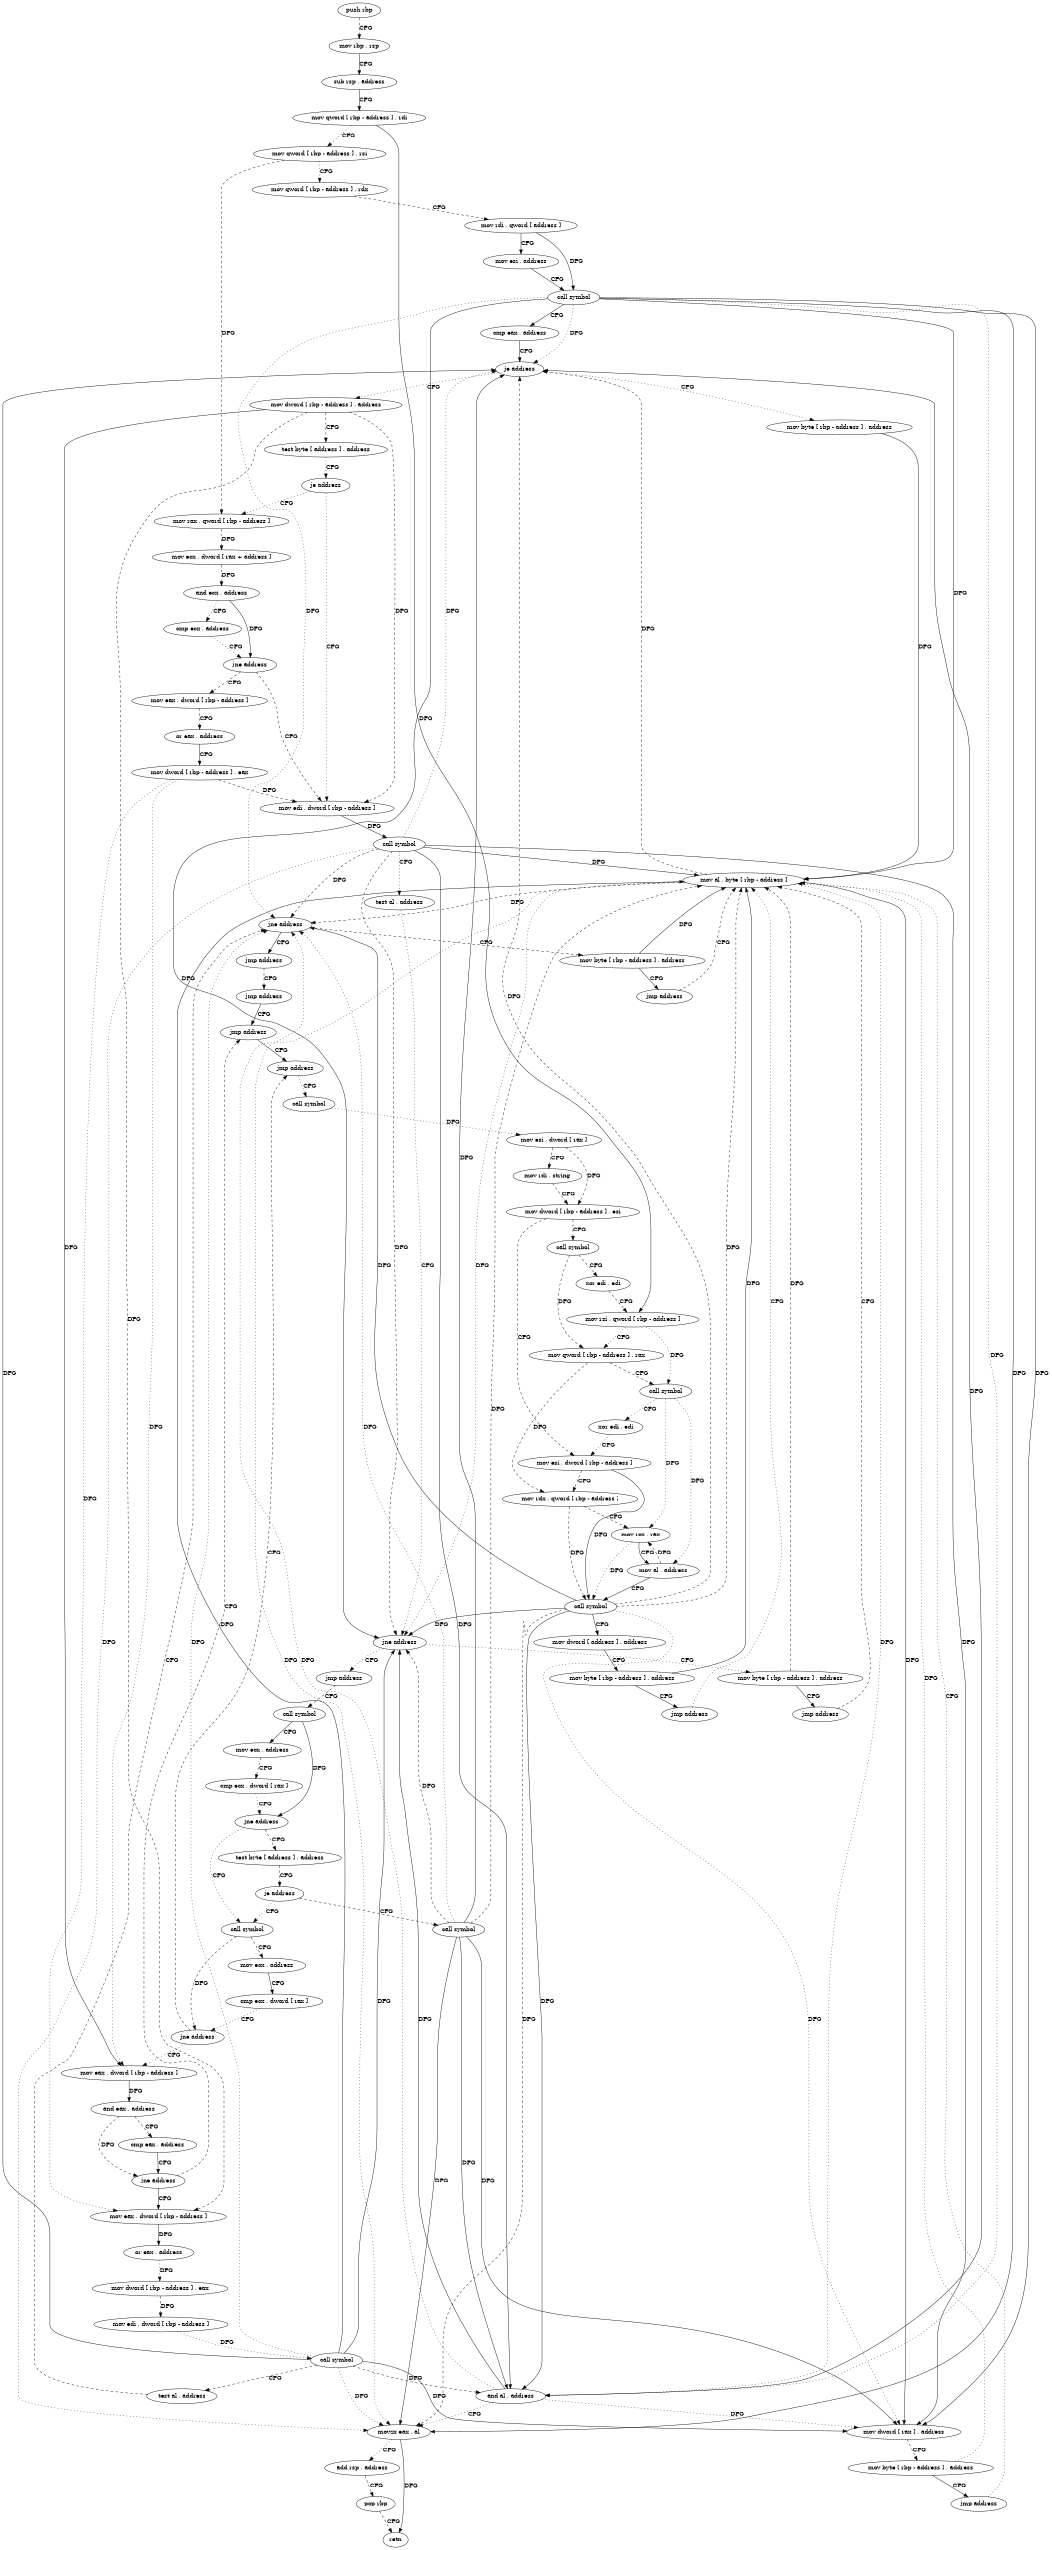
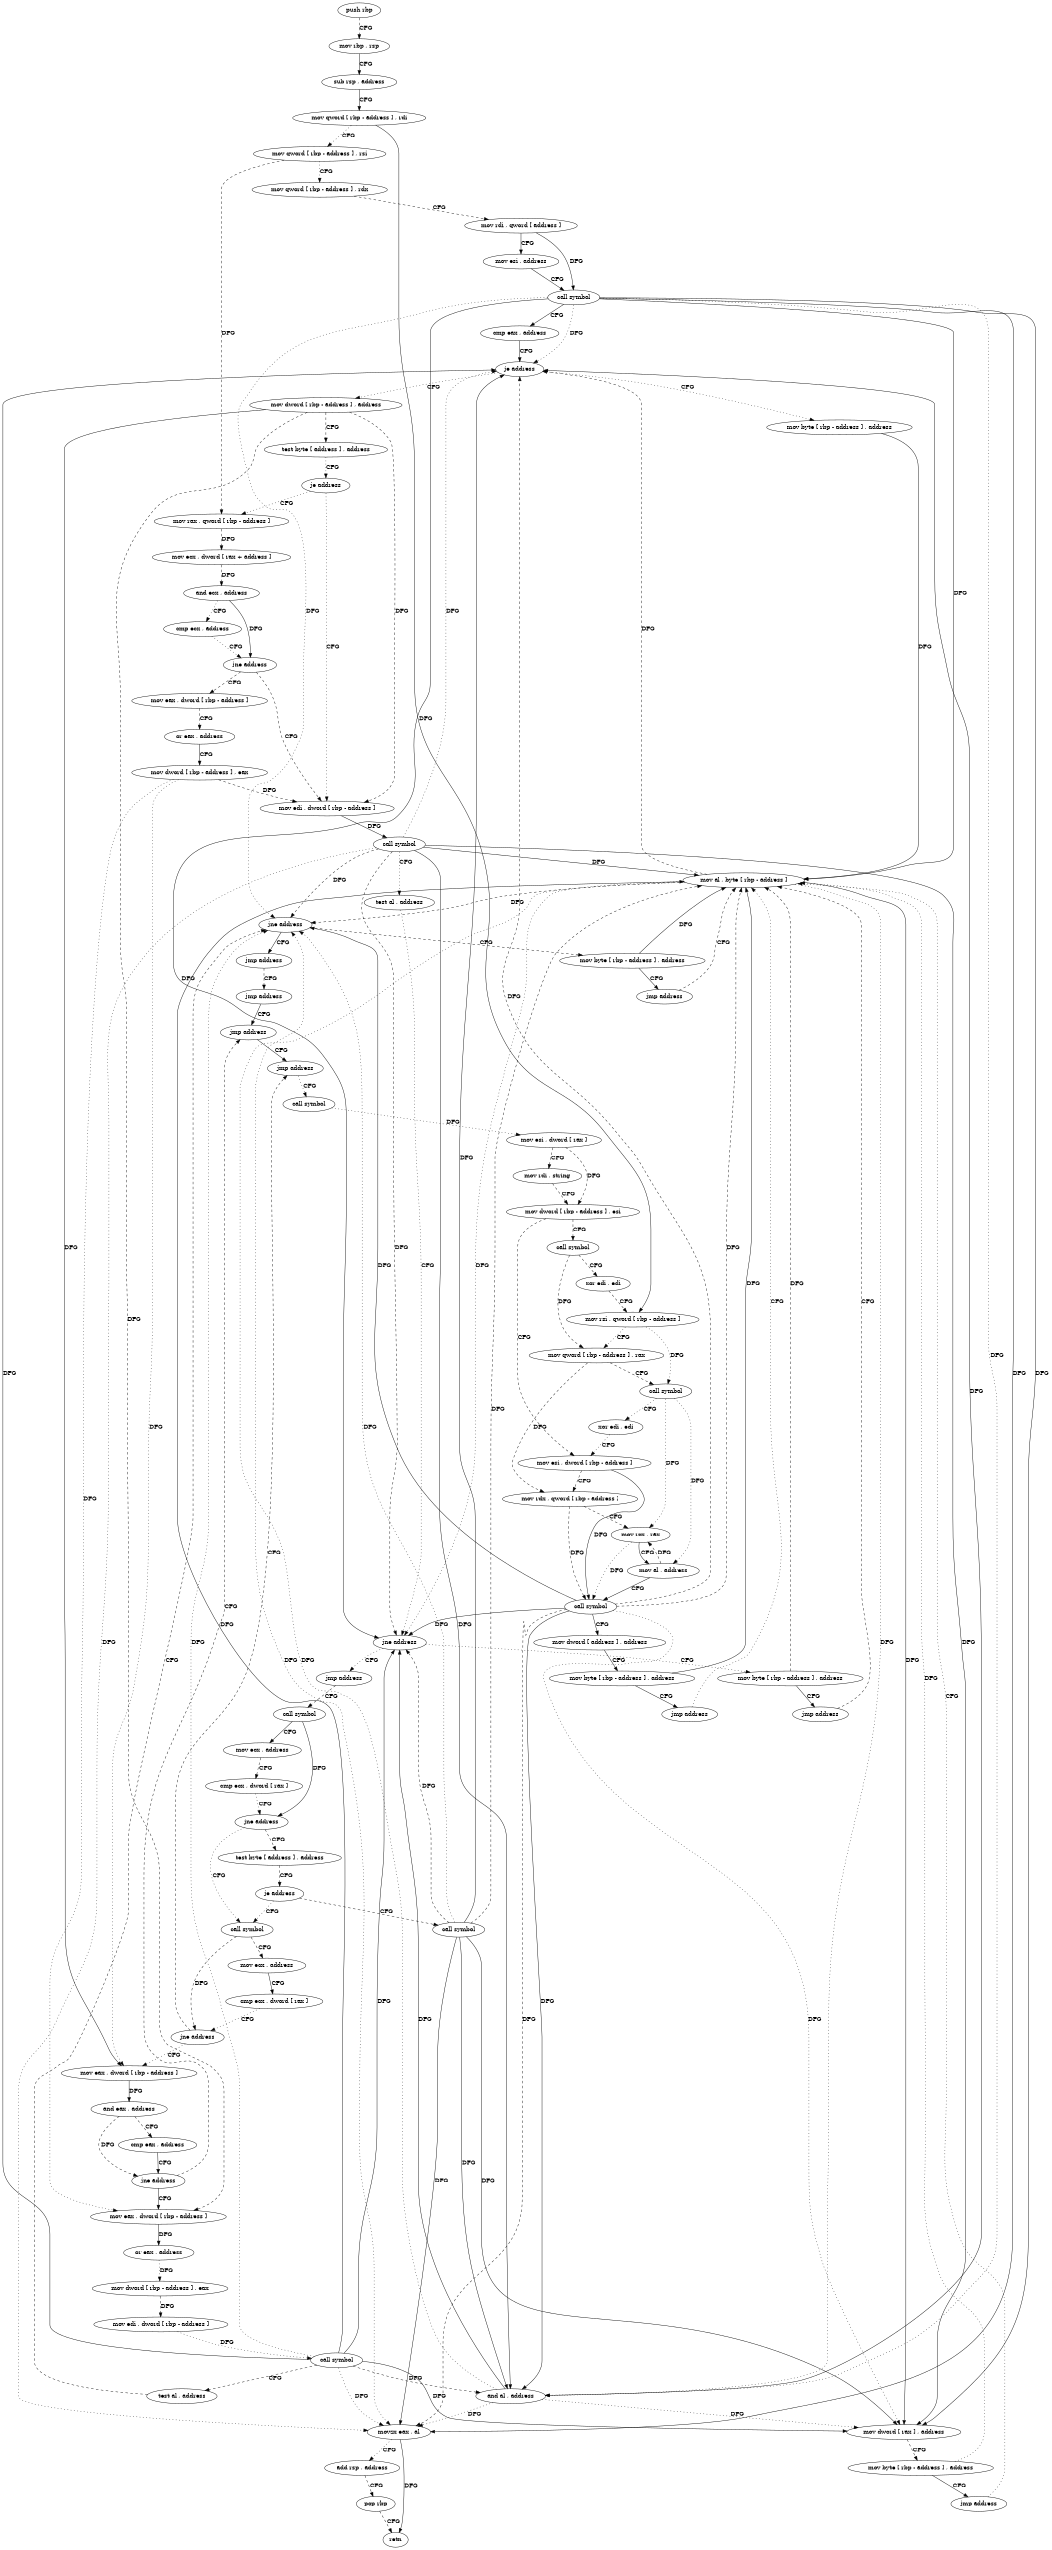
  digraph {
    edge [style=dashed]
    n1 [label="push rbp"]
    n2 [label="mov rbp , rsp"]
    n3 [label="sub rsp , address"]
    n4 [label="mov qword [ rbp - address ] , rdi"]
    n5 [label="mov qword [ rbp - address ] , rsi"]
    n6 [label="mov rsi , qword [ rbp - address ]"]
    n7 [label="mov qword [ rbp - address ] , rdx"]
    n8 [label="mov rax , qword [ rbp - address ]"]
    n9 [label="mov qword [ rbp - address ] , rax"]
    n10 [label="call symbol"]
    n11 [label="mov rdi , qword [ address ]"]
    n12 [label="mov ecx , dword [ rax + address ]"]
    n13 [label="mov esi , address"]
    n14 [label="call symbol"]
    n15 [label="cmp eax , address"]
    n16 [label="je address"]
    n17 [label="mov al , byte [ rbp - address ]"]
    n18 [label="jne address"]
    n19 [label="and al , address"]
    n20 [label="movzx eax , al"]
    n21 [label="mov dword [ rax ] , address"]
    n22 [label="jne address"]
    n23 [label="mov byte [ rbp - address ] , address"]
    n24 [label="mov dword [ rbp - address ] , address"]
    n25 [label="mov byte [ rbp - address ] , address"]
    n26 [label="jmp address"]
    n27 [label="add rsp , address"]
    n28 [label=retn]
    n29 [label="mov byte [ rbp - address ] , address"]
    n30 [label="mov byte [ rbp - address ] , address"]
    n31 [label="jmp address"]
    n32 [label="test byte [ address ] , address"]
    n33 [label="mov edi , dword [ rbp - address ]"]
    n34 [label="mov eax , dword [ rbp - address ]"]
    n35 [label="mov eax , dword [ rbp - address ]"]
    n36 [label="je address"]
    n37 [label="call symbol"]
    n38 [label="and eax , address"]
    n39 [label="or eax , address"]
    n40 [label="test al , address"]
    n41 [label="and ecx , address"]
    n42 [label="jmp address"]
    n43 [label="call symbol"]
    n44 [label="mov ecx , address"]
    n45 [label="jne address"]
    n46 [label="cmp ecx , address"]
    n47 [label="jne address"]
    n48 [label="mov eax , dword [ rbp - address ]"]
    n49 [label="or eax , address"]
    n50 [label="mov dword [ rbp - address ] , eax"]
    n51 [label="cmp ecx , dword [ rax ]"]
    n52 [label="call symbol"]
    n53 [label="test byte [ address ] , address"]
    n54 [label="pop rbp"]
    n55 [label="mov ecx , address"]
    n56 [label="jne address"]
    n57 [label="je address"]
    n58 [label="cmp ecx , dword [ rax ]"]
    n59 [label="jmp address"]
    n60 [label="call symbol"]
    n61 [label="call symbol"]
    n62 [label="mov esi , dword [ rax ]"]
    n63 [label="cmp eax , address"]
    n64 [label="jne address"]
    n65 [label="mov rdi , string"]
    n66 [label="mov dword [ rbp - address ] , esi"]
    n67 [label="jmp address"]
    n68 [label="mov dword [ rbp - address ] , eax"]
    n69 [label="jmp address"]
    n70 [label="call symbol"]
    n71 [label="mov esi , dword [ rbp - address ]"]
    n72 [label="xor edi , edi"]
    n73 [label="mov rdx , qword [ rbp - address ]"]
    n74 [label="call symbol"]
    n75 [label="xor edi , edi"]
    n76 [label="mov rcx , rax"]
    n77 [label="mov al , address"]
    n78 [label="mov dword [ address ] , address"]
    n79 [label="mov byte [ rbp - address ] , address"]
    n80 [label="jmp address"]
    n81 [label="mov edi , dword [ rbp - address ]"]
    n82 [label="call symbol"]
    n83 [label="test al , address"]
    n84 [label="jmp address"]
    n85 [label="jmp address"]
    n1 -> n2 [label=CFG]
    n2 -> n3 [label=CFG style=solid]
    n3 -> n4 [label=CFG style=solid]
    n4 -> n5 [label=CFG style=dotted]
    n4 -> n6 [label=DFG style=solid]
    n5 -> n7 [label=CFG style=dotted]
    n5 -> n8 [label=DFG]
    n6 -> n9 [label=CFG style=dotted]
    n6 -> n10 [label=DFG style=dotted]
    n7 -> n11 [label=CFG]
    n8 -> n12 [label=DFG]
    n9 -> n10 [label=CFG]
    n9 -> n73 [label=DFG]
    n10 -> n75 [label=CFG style=dotted]
    n10 -> n76 [label=DFG style=dotted]
    n10 -> n77 [label=DFG style=dotted]
    n11 -> n13 [label=CFG style=solid]
    n11 -> n14 [label=DFG style=solid]
    n12 -> n41 [label=DFG]
    n13 -> n14 [label=CFG style=solid]
    n14 -> n15 [label=CFG style=solid]
    n14 -> n16 [label=DFG style=dotted]
    n14 -> n17 [label=DFG style=solid]
    n14 -> n18 [label=DFG style=solid]
    n14 -> n19 [label=DFG style=dotted]
    n14 -> n20 [label=DFG style=solid]
    n14 -> n21 [label=DFG style=solid]
    n14 -> n22 [label=DFG style=dotted]
    n15 -> n16 [label=CFG style=solid]
    n16 -> n23 [label=CFG style=dotted]
    n16 -> n24 [label=CFG style=dotted]
    n17 -> n16 [label=DFG]
    n17 -> n18 [label=DFG style=dotted]
    n17 -> n19 [label=DFG style=dotted]
    n17 -> n20 [label=DFG style=dotted]
    n17 -> n21 [label=DFG style=solid]
    n17 -> n22 [label=DFG]
    n18 -> n25 [label=CFG style=dotted]
    n18 -> n26 [label=CFG style=dotted]
    n19 -> n16 [label=DFG style=solid]
    n19 -> n18 [label=DFG style=solid]
-   n19 -> n20 [label=CFG style=dotted]
+   n19 -> n20 [label=DFG style=dotted]
    n19 -> n21 [label=DFG style=dotted]
    n19 -> n22 [label=DFG style=dotted]
    n20 -> n27 [label=CFG style=dotted]
    n20 -> n28 [label=DFG style=solid]
    n21 -> n29 [label=CFG]
    n22 -> n30 [label=CFG]
    n22 -> n31 [label=CFG style=solid]
    n23 -> n17 [label=DFG style=solid]
    n24 -> n32 [label=CFG]
    n24 -> n33 [label=DFG]
    n24 -> n34 [label=DFG style=solid]
    n24 -> n35 [label=DFG]
    n25 -> n17 [label=DFG]
    n25 -> n42 [label=CFG style=solid]
    n26 -> n43 [label=CFG]
    n27 -> n54 [label=CFG]
    n29 -> n17 [label=DFG style=dotted]
    n29 -> n69 [label=CFG style=solid]
    n30 -> n17 [label=DFG style=solid]
    n30 -> n84 [label=CFG style=solid]
    n31 -> n85 [label=CFG]
    n32 -> n36 [label=CFG style=dotted]
    n33 -> n37 [label=DFG style=solid]
    n34 -> n38 [label=DFG style=solid]
    n35 -> n39 [label=DFG style=solid]
    n36 -> n8 [label=CFG style=dotted]
    n36 -> n33 [label=CFG style=dotted]
    n37 -> n16 [label=DFG style=dotted]
    n37 -> n17 [label=DFG style=solid]
    n37 -> n18 [label=DFG]
    n37 -> n19 [label=DFG style=solid]
    n37 -> n20 [label=DFG style=dotted]
    n37 -> n21 [label=DFG style=solid]
    n37 -> n22 [label=DFG]
    n37 -> n40 [label=CFG style=dotted]
    n38 -> n63 [label=CFG]
    n38 -> n64 [label=DFG]
    n39 -> n68 [label=DFG style=dotted]
    n40 -> n18 [label=CFG style=dotted]
    n41 -> n46 [label=CFG style=dotted]
    n41 -> n47 [label=DFG style=solid]
    n42 -> n17 [label=CFG]
    n43 -> n44 [label=CFG style=solid]
    n43 -> n45 [label=DFG style=solid]
    n44 -> n51 [label=CFG]
    n45 -> n52 [label=CFG style=dotted]
    n45 -> n53 [label=CFG]
    n46 -> n47 [label=CFG style=dotted]
    n47 -> n33 [label=CFG]
    n47 -> n48 [label=CFG]
    n48 -> n49 [label=CFG]
    n49 -> n50 [label=CFG style=solid]
    n50 -> n33 [label=DFG]
    n50 -> n34 [label=DFG style=dotted]
    n50 -> n35 [label=DFG style=dotted]
    n51 -> n45 [label=CFG style=dotted]
    n52 -> n55 [label=CFG]
    n52 -> n56 [label=DFG]
    n53 -> n57 [label=CFG]
    n54 -> n28 [label=CFG]
    n55 -> n58 [label=CFG style=solid]
    n56 -> n34 [label=CFG style=dotted]
    n56 -> n59 [label=CFG]
    n57 -> n52 [label=CFG style=dotted]
    n57 -> n60 [label=CFG]
    n58 -> n56 [label=CFG style=dotted]
    n59 -> n61 [label=CFG style=dotted]
    n60 -> n16 [label=DFG style=solid]
    n60 -> n17 [label=DFG]
    n60 -> n18 [label=DFG]
    n60 -> n19 [label=DFG style=solid]
    n60 -> n20 [label=DFG style=solid]
    n60 -> n21 [label=DFG style=solid]
    n60 -> n22 [label=DFG style=dotted]
    n61 -> n62 [label=DFG style=dotted]
    n62 -> n65 [label=CFG]
    n62 -> n66 [label=DFG]
    n63 -> n64 [label=CFG style=solid]
    n64 -> n35 [label=CFG style=solid]
    n64 -> n67 [label=CFG]
    n65 -> n66 [label=CFG]
    n66 -> n70 [label=CFG]
    n66 -> n71 [label=CFG]
    n67 -> n59 [label=CFG style=solid]
    n68 -> n81 [label=DFG]
    n69 -> n17 [label=CFG style=dotted]
    n70 -> n9 [label=DFG]
    n70 -> n72 [label=CFG]
    n71 -> n73 [label=CFG]
    n71 -> n74 [label=DFG style=solid]
    n72 -> n6 [label=CFG]
    n73 -> n74 [label=DFG]
    n73 -> n76 [label=CFG]
    n74 -> n16 [label=DFG]
    n74 -> n17 [label=DFG]
    n74 -> n18 [label=DFG style=solid]
    n74 -> n19 [label=DFG style=solid]
    n74 -> n20 [label=DFG]
    n74 -> n21 [label=DFG style=dotted]
    n74 -> n22 [label=DFG style=solid]
    n74 -> n78 [label=CFG style=solid]
    n75 -> n71 [label=CFG style=dotted]
    n76 -> n74 [label=DFG style=dotted]
    n76 -> n77 [label=CFG style=solid]
    n77 -> n74 [label=CFG style=solid]
    n77 -> n76 [label=DFG]
    n78 -> n79 [label=CFG style=solid]
    n79 -> n17 [label=DFG style=solid]
    n79 -> n80 [label=CFG style=solid]
    n80 -> n17 [label=CFG style=dotted]
    n81 -> n82 [label=DFG style=dotted]
    n82 -> n16 [label=DFG style=solid]
    n82 -> n17 [label=DFG style=solid]
    n82 -> n18 [label=DFG style=solid]
    n82 -> n19 [label=DFG]
    n82 -> n20 [label=DFG style=dotted]
    n82 -> n21 [label=DFG style=solid]
    n82 -> n22 [label=DFG style=dotted]
    n82 -> n83 [label=CFG]
    n83 -> n22 [label=CFG]
    n84 -> n17 [label=CFG]
    n85 -> n67 [label=CFG style=solid]
  }
